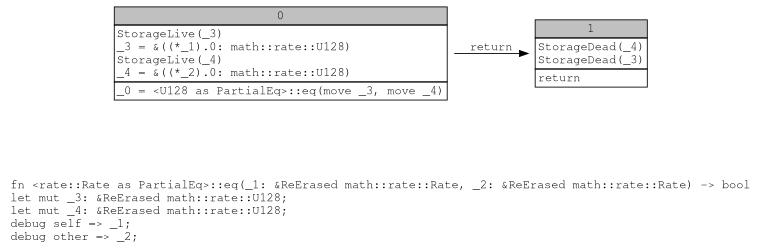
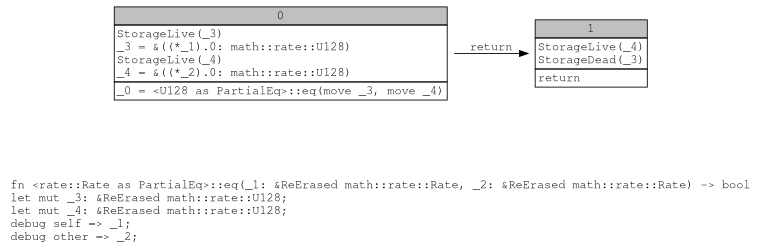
  digraph {
    fontname="Courier, monospace"
    label=<fn &lt;rate::Rate as PartialEq&gt;::eq(_1: &amp;ReErased math::rate::Rate, _2: &amp;ReErased math::rate::Rate) -&gt; bool<br align="left"/>let mut _3: &amp;ReErased math::rate::U128;<br align="left"/>let mut _4: &amp;ReErased math::rate::U128;<br align="left"/>debug self =&gt; _1;<br align="left"/>debug other =&gt; _2;<br align="left"/>>
    rankdir=LR
    node [fontname="Courier, monospace" shape=none]
    n1 [label=<<table border="0" cellborder="1" cellspacing="0"><tr><td bgcolor="gray" align="center" colspan="1">0</td></tr><tr><td align="left" balign="left">StorageLive(_3)<br/>_3 = &amp;((*_1).0: math::rate::U128)<br/>StorageLive(_4)<br/>_4 = &amp;((*_2).0: math::rate::U128)<br/></td></tr><tr><td align="left">_0 = &lt;U128 as PartialEq&gt;::eq(move _3, move _4)</td></tr></table>>]
-   n2 [label=<<table border="0" cellborder="1" cellspacing="0"><tr><td bgcolor="gray" align="center" colspan="1">1</td></tr><tr><td align="left" balign="left">StorageDead(_4)<br/>StorageDead(_3)<br/></td></tr><tr><td align="left">return</td></tr></table>>]
+   n2 [label=<<table border="0" cellborder="1" cellspacing="0"><tr><td bgcolor="gray" align="center" colspan="1">1</td></tr><tr><td align="left" balign="left">StorageLive(_4)<br/>StorageDead(_3)<br/></td></tr><tr><td align="left">return</td></tr></table>>]
    n1 -> n2 [fontname="Courier, monospace" label=return]
  }
